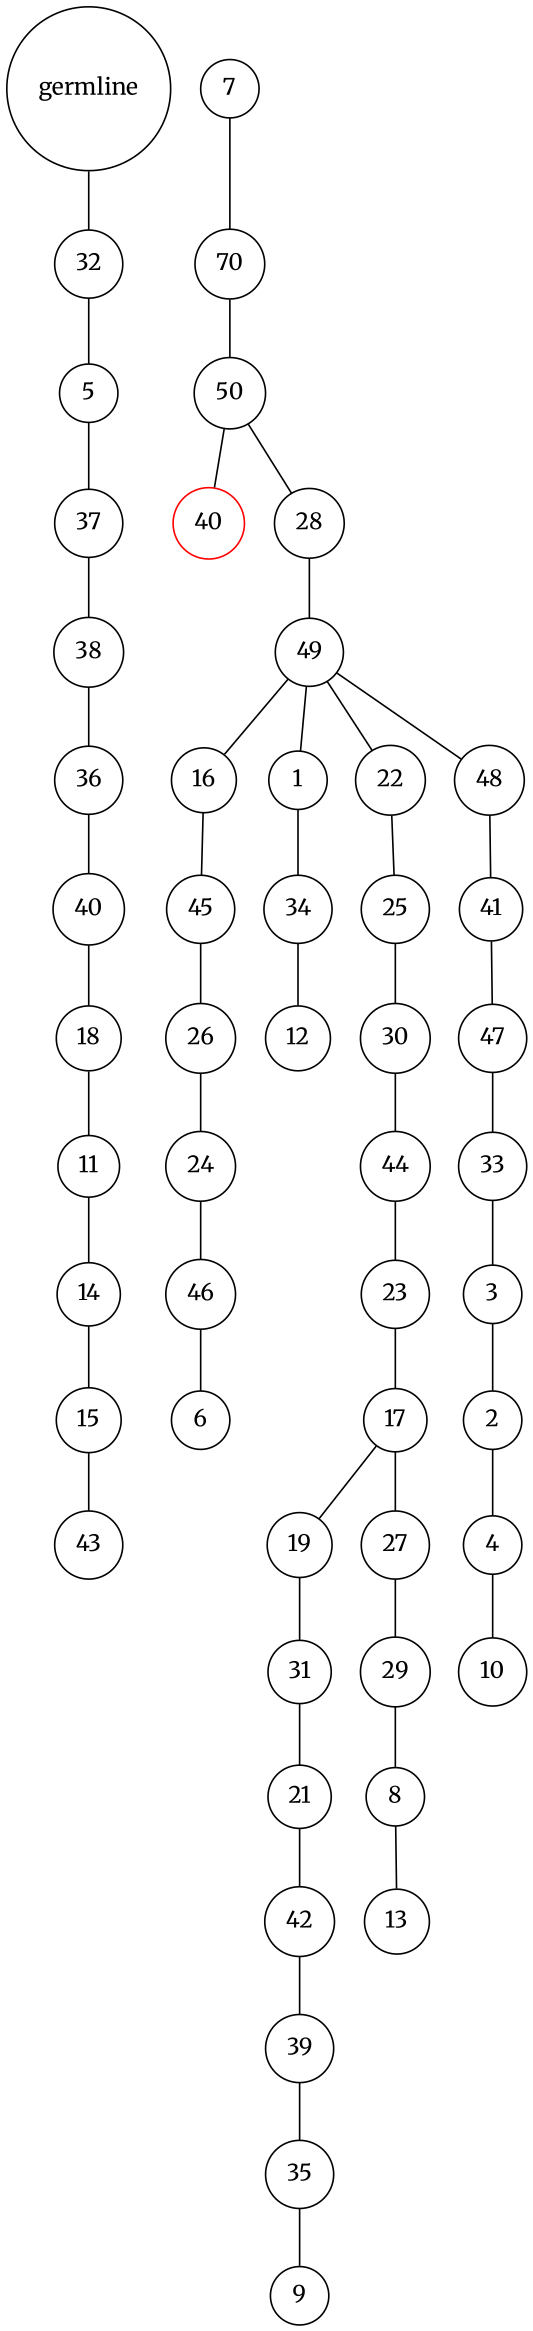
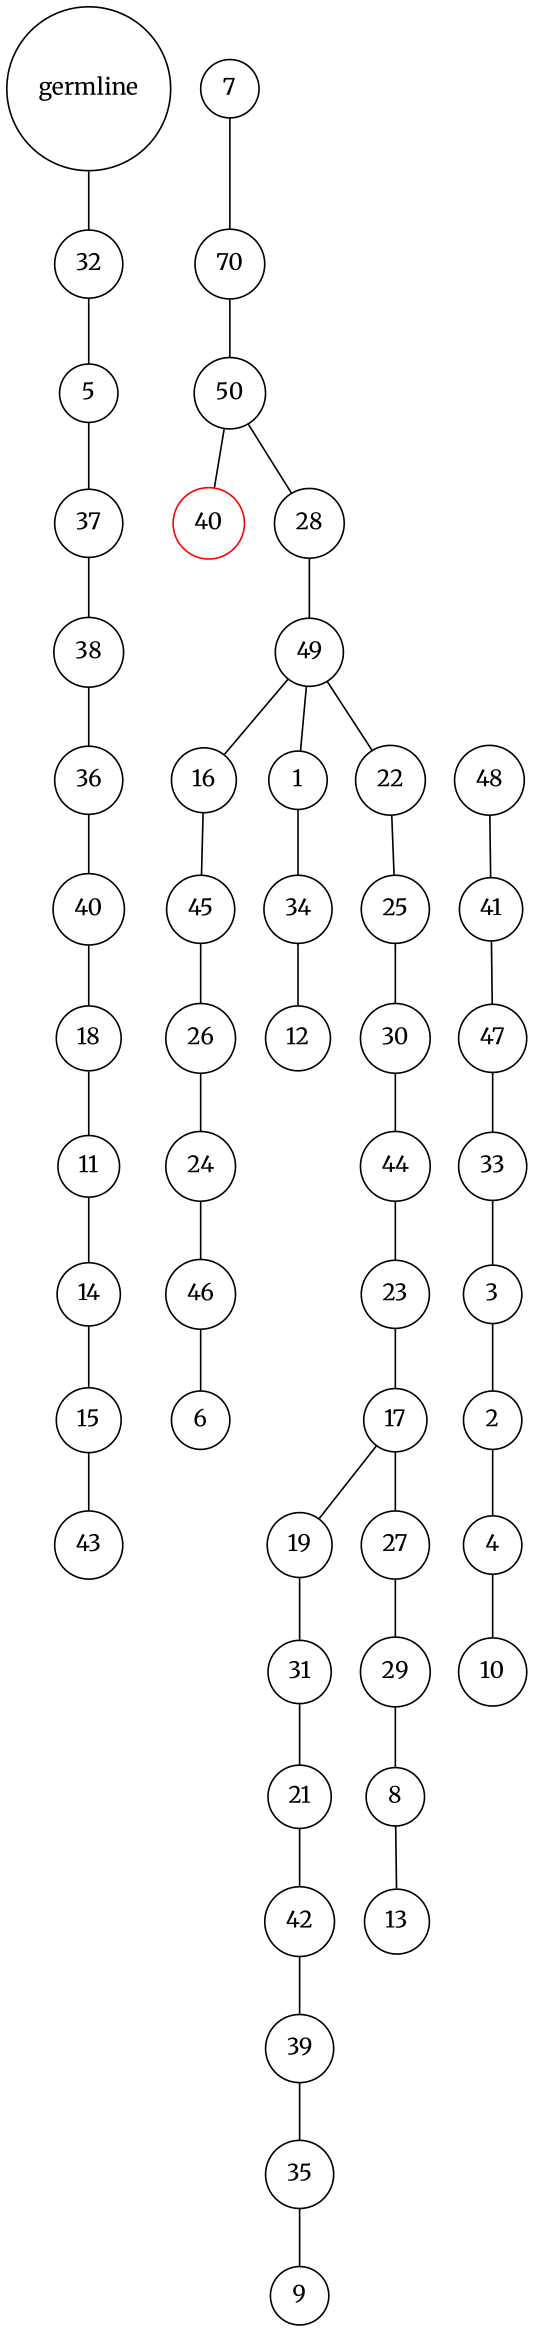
  graph {
    fontname=Merriweather
    rankdir=UD
    splines=line
    node [fontname=Merriweather shape=circle]
    edge [fontname=Merriweather]
    n1 [label=germline]
    n2 [label=32]
    n3 [label=5]
    n4 [label=37]
    n5 [label=38]
    n6 [label=36]
    n7 [label=40]
    n8 [label=18]
    n9 [label=11]
    n10 [label=14]
    n11 [label=15]
    n12 [label=43]
    n13 [label=7]
    n14 [label=70]
    n15 [label=50]
    n16 [color=red label=40]
    n17 [label=28]
    n18 [label=49]
    n19 [label=16]
    n20 [label=1]
    n21 [label=22]
    n22 [label=48]
    n23 [label=45]
    n24 [label=34]
    n25 [label=25]
    n26 [label=41]
    n27 [label=26]
    n28 [label=24]
    n29 [label=46]
    n30 [label=6]
    n31 [label=12]
    n32 [label=30]
    n33 [label=44]
    n34 [label=23]
    n35 [label=17]
    n36 [label=19]
    n37 [label=27]
    n38 [label=31]
    n39 [label=29]
    n40 [label=21]
    n41 [label=42]
    n42 [label=39]
    n43 [label=35]
    n44 [label=9]
    n45 [label=8]
    n46 [label=13]
    n47 [label=47]
    n48 [label=33]
    n49 [label=3]
    n50 [label=2]
    n51 [label=4]
    n52 [label=10]
    n1 -- n2
    n2 -- n3
    n3 -- n4
    n4 -- n5
    n5 -- n6
    n6 -- n7
    n7 -- n8
    n8 -- n9
    n9 -- n10
    n10 -- n11
    n11 -- n12
    n13 -- n14
    n14 -- n15
    n15 -- n16
    n15 -- n17
    n17 -- n18
    n18 -- n19
    n18 -- n20
    n18 -- n21
-   n18 -- n22
    n19 -- n23
    n20 -- n24
    n21 -- n25
    n22 -- n26
    n23 -- n27
    n24 -- n31
    n25 -- n32
    n26 -- n47
    n27 -- n28
    n28 -- n29
    n29 -- n30
    n32 -- n33
    n33 -- n34
    n34 -- n35
    n35 -- n36
    n35 -- n37
    n36 -- n38
    n37 -- n39
    n38 -- n40
    n39 -- n45
    n40 -- n41
    n41 -- n42
    n42 -- n43
    n43 -- n44
    n45 -- n46
    n47 -- n48
    n48 -- n49
    n49 -- n50
    n50 -- n51
    n51 -- n52
  }
